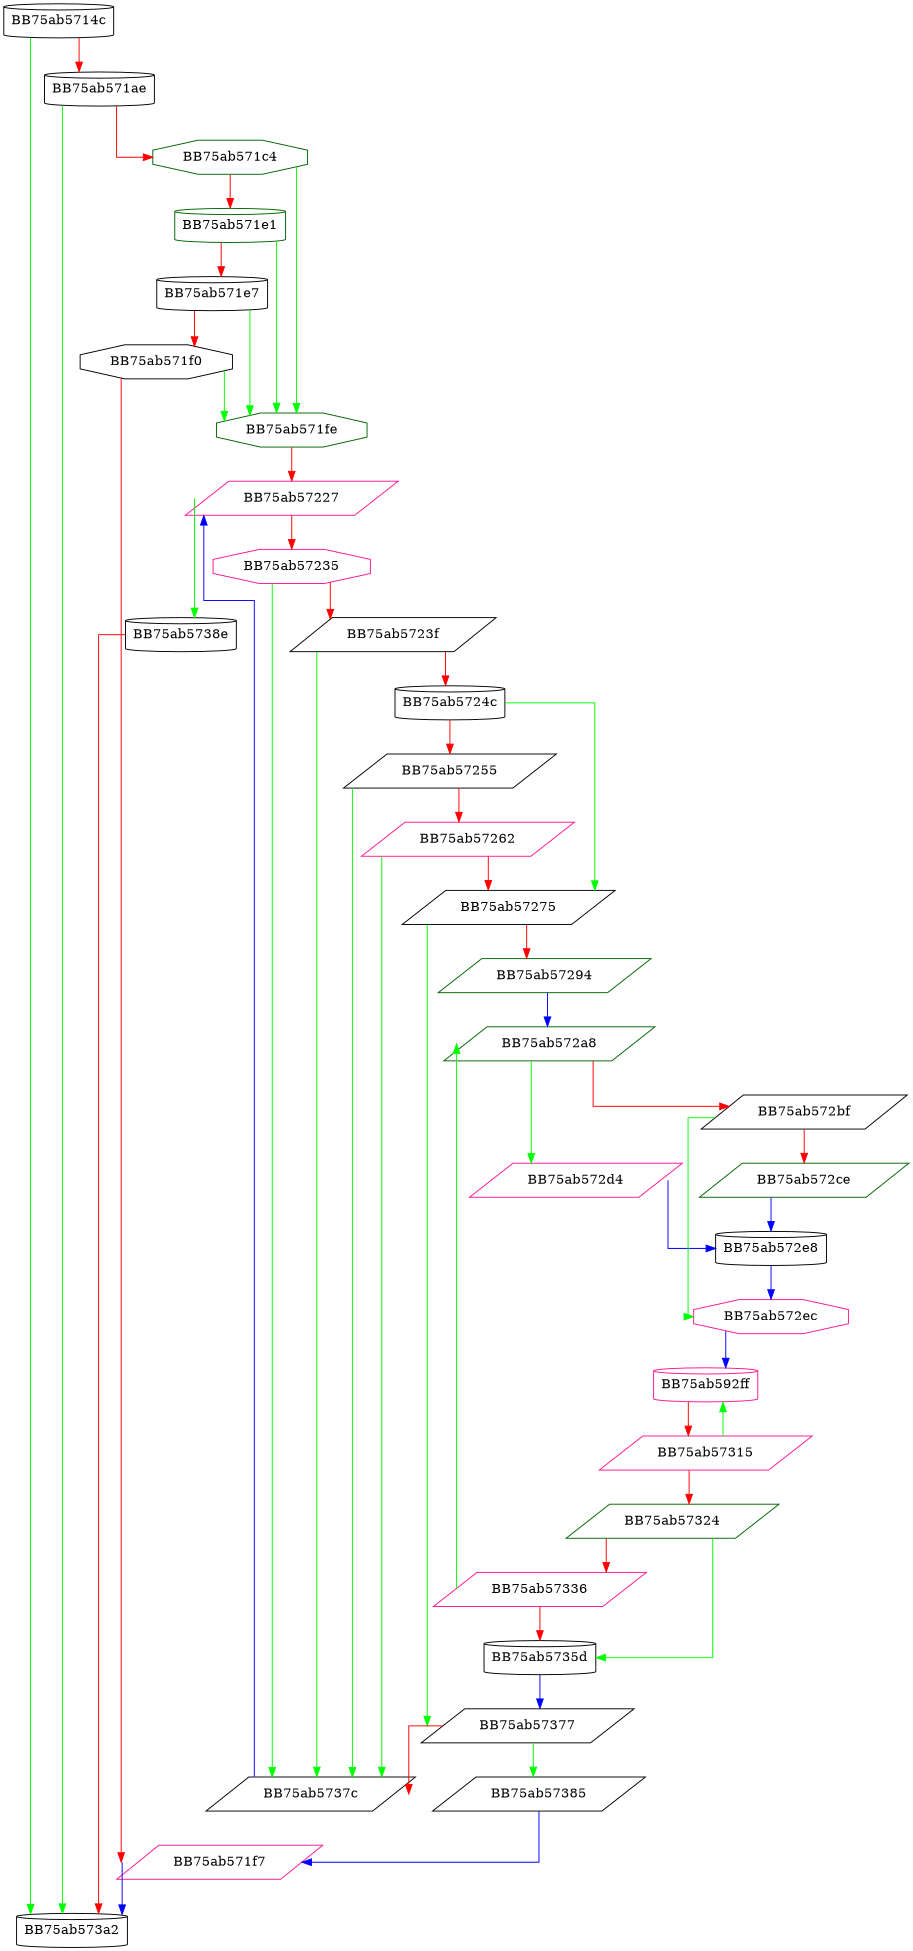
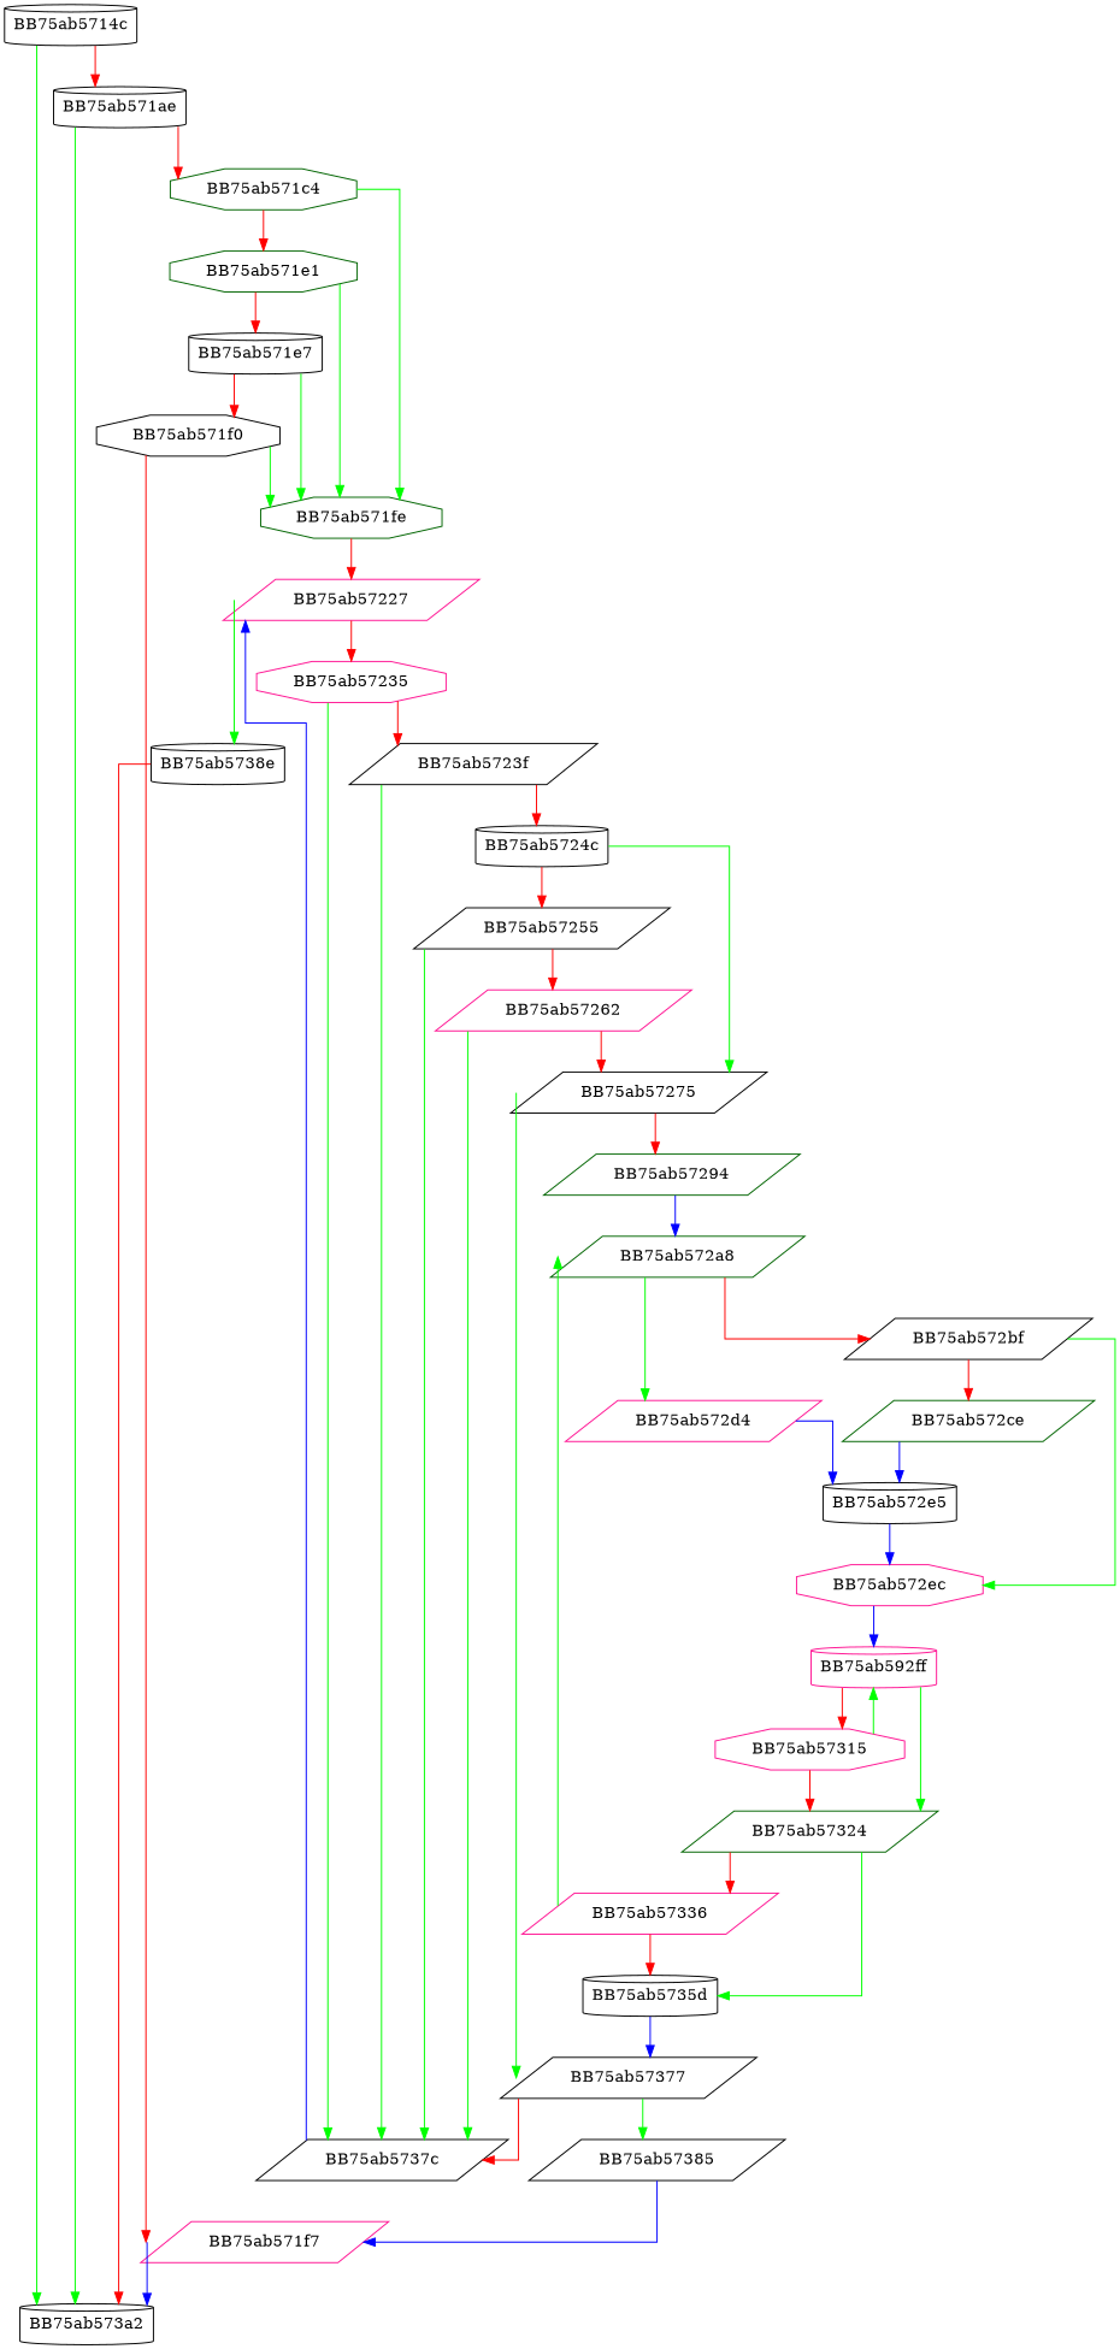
  digraph {
    splines=ortho
    node [color=black shape=parallelogram]
    edge [color=red]
    BB75ab5714c [shape=cylinder]
    BB75ab573a2 [shape=cylinder]
    BB75ab571ae [shape=cylinder]
    BB75ab571c4 [color=darkgreen shape=octagon]
    BB75ab571fe [color=darkgreen shape=octagon]
-   BB75ab571e1 [color=darkgreen shape=cylinder]
+   BB75ab571e1 [color=darkgreen shape=octagon]
    BB75ab57227 [color=deeppink]
    BB75ab571e7 [shape=cylinder]
    BB75ab5738e [shape=cylinder]
    BB75ab57235 [color=deeppink shape=octagon]
    BB75ab571f0 [shape=octagon]
    BB75ab571f7 [color=deeppink]
    BB75ab5737c
    BB75ab5723f
    BB75ab5724c [shape=cylinder]
    BB75ab57275
    BB75ab57255
    BB75ab57377
    BB75ab57294 [color=darkgreen]
    BB75ab57262 [color=deeppink]
    BB75ab57385
    BB75ab572a8 [color=darkgreen]
    BB75ab572d4 [color=deeppink]
    BB75ab572bf
-   BB75ab572e8 [shape=cylinder]
+   BB75ab572e8 [shape=cylinder label=BB75ab572e5]
    BB75ab572ec [color=deeppink shape=octagon]
    BB75ab572ce [color=darkgreen]
    n28 [color=deeppink label=BB75ab592ff shape=cylinder]
    BB75ab57324 [color=darkgreen]
-   BB75ab57315 [color=deeppink]
+   BB75ab57315 [color=deeppink shape=octagon]
    BB75ab5735d [shape=cylinder]
    BB75ab57336 [color=deeppink]
    BB75ab5714c -> BB75ab573a2 [color=green]
    BB75ab5714c -> BB75ab571ae
    BB75ab571ae -> BB75ab573a2 [color=green]
    BB75ab571ae -> BB75ab571c4
    BB75ab571c4 -> BB75ab571fe [color=green]
    BB75ab571c4 -> BB75ab571e1
    BB75ab571fe -> BB75ab57227
    BB75ab571e1 -> BB75ab571fe [color=green]
    BB75ab571e1 -> BB75ab571e7
    BB75ab57227 -> BB75ab5738e [color=green]
    BB75ab57227 -> BB75ab57235
    BB75ab571e7 -> BB75ab571fe [color=green]
    BB75ab571e7 -> BB75ab571f0
    BB75ab5738e -> BB75ab573a2
    BB75ab57235 -> BB75ab5737c [color=green]
    BB75ab57235 -> BB75ab5723f
    BB75ab571f0 -> BB75ab571fe [color=green]
    BB75ab571f0 -> BB75ab571f7
    BB75ab571f7 -> BB75ab573a2 [color=blue]
    BB75ab5737c -> BB75ab57227 [color=blue]
    BB75ab5723f -> BB75ab5737c [color=green]
    BB75ab5723f -> BB75ab5724c
    BB75ab5724c -> BB75ab57275 [color=green]
    BB75ab5724c -> BB75ab57255
    BB75ab57275 -> BB75ab57377 [color=green]
    BB75ab57275 -> BB75ab57294
    BB75ab57255 -> BB75ab5737c [color=green]
    BB75ab57255 -> BB75ab57262
    BB75ab57377 -> BB75ab5737c
    BB75ab57377 -> BB75ab57385 [color=green]
    BB75ab57294 -> BB75ab572a8 [color=blue]
    BB75ab57262 -> BB75ab5737c [color=green]
    BB75ab57262 -> BB75ab57275
    BB75ab57385 -> BB75ab571f7 [color=blue]
    BB75ab572a8 -> BB75ab572d4 [color=green]
    BB75ab572a8 -> BB75ab572bf
    BB75ab572d4 -> BB75ab572e8 [color=blue]
    BB75ab572bf -> BB75ab572ec [color=green]
    BB75ab572bf -> BB75ab572ce
    BB75ab572e8 -> BB75ab572ec [color=blue]
    BB75ab572ec -> n28 [color=blue]
    BB75ab572ce -> BB75ab572e8 [color=blue]
+   n28 -> BB75ab57324 [color=green]
    n28 -> BB75ab57315
    BB75ab57324 -> BB75ab5735d [color=green]
    BB75ab57324 -> BB75ab57336
    BB75ab57315 -> n28 [color=green]
    BB75ab57315 -> BB75ab57324
    BB75ab5735d -> BB75ab57377 [color=blue]
    BB75ab57336 -> BB75ab572a8 [color=green]
    BB75ab57336 -> BB75ab5735d
  }
